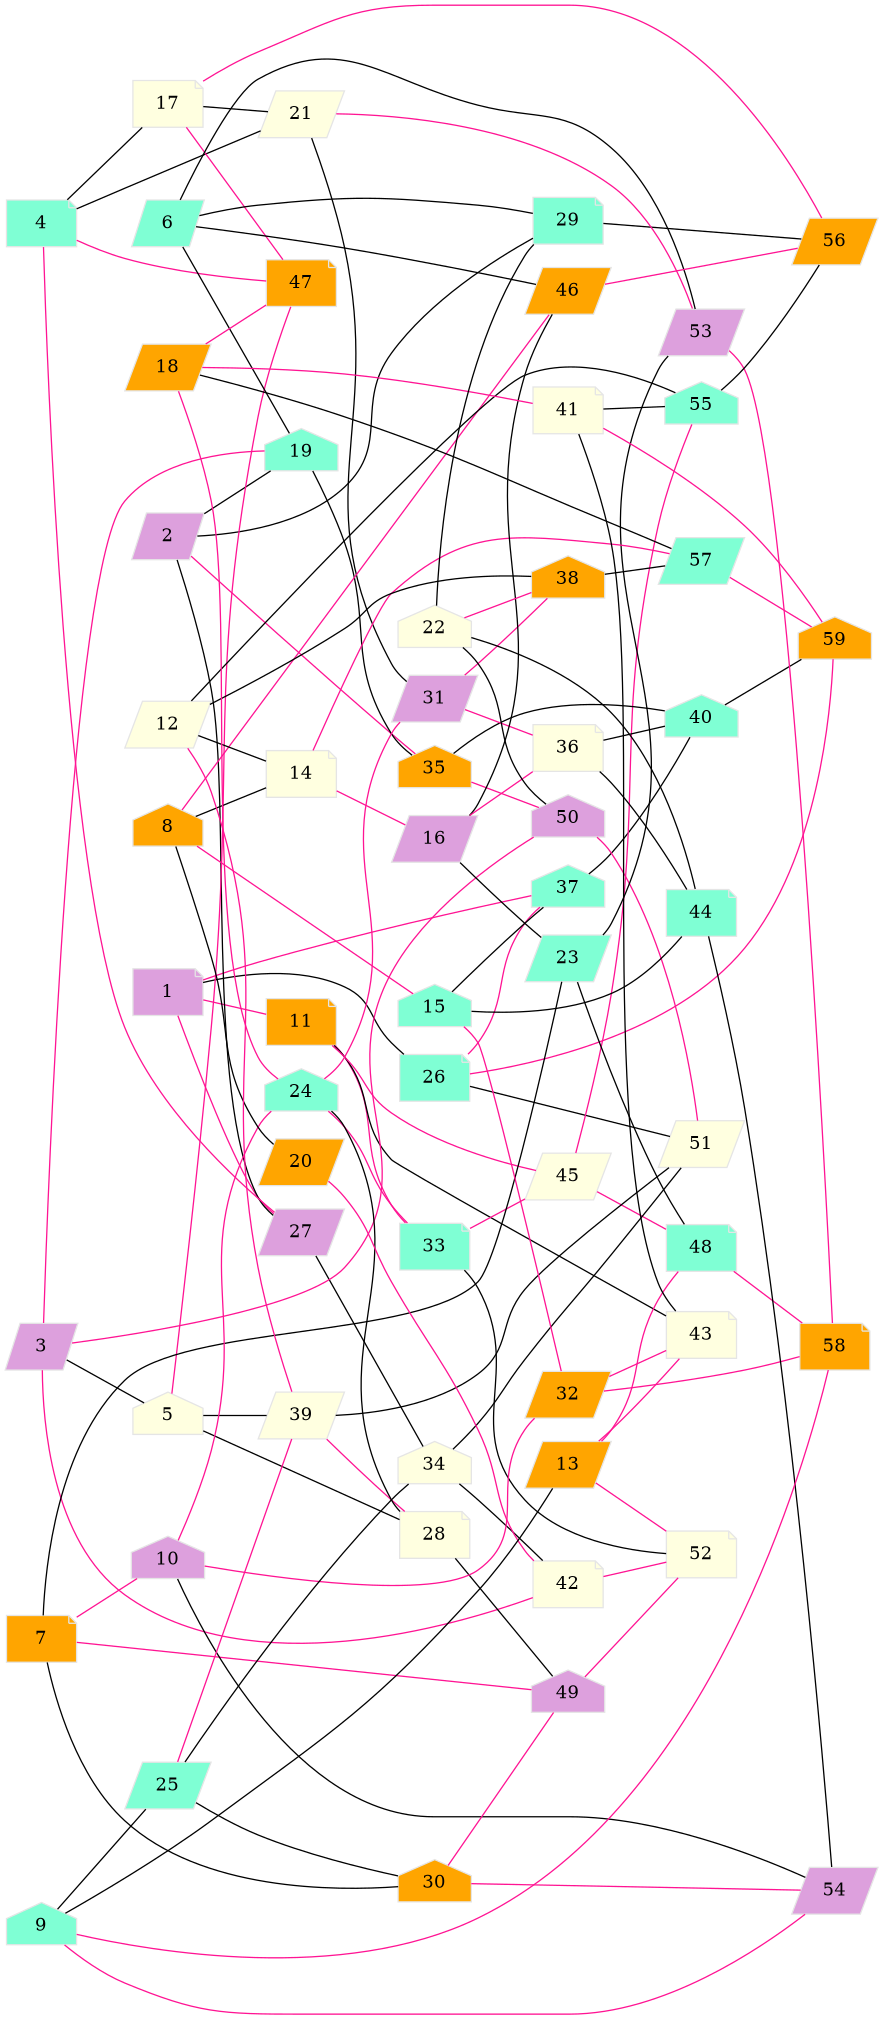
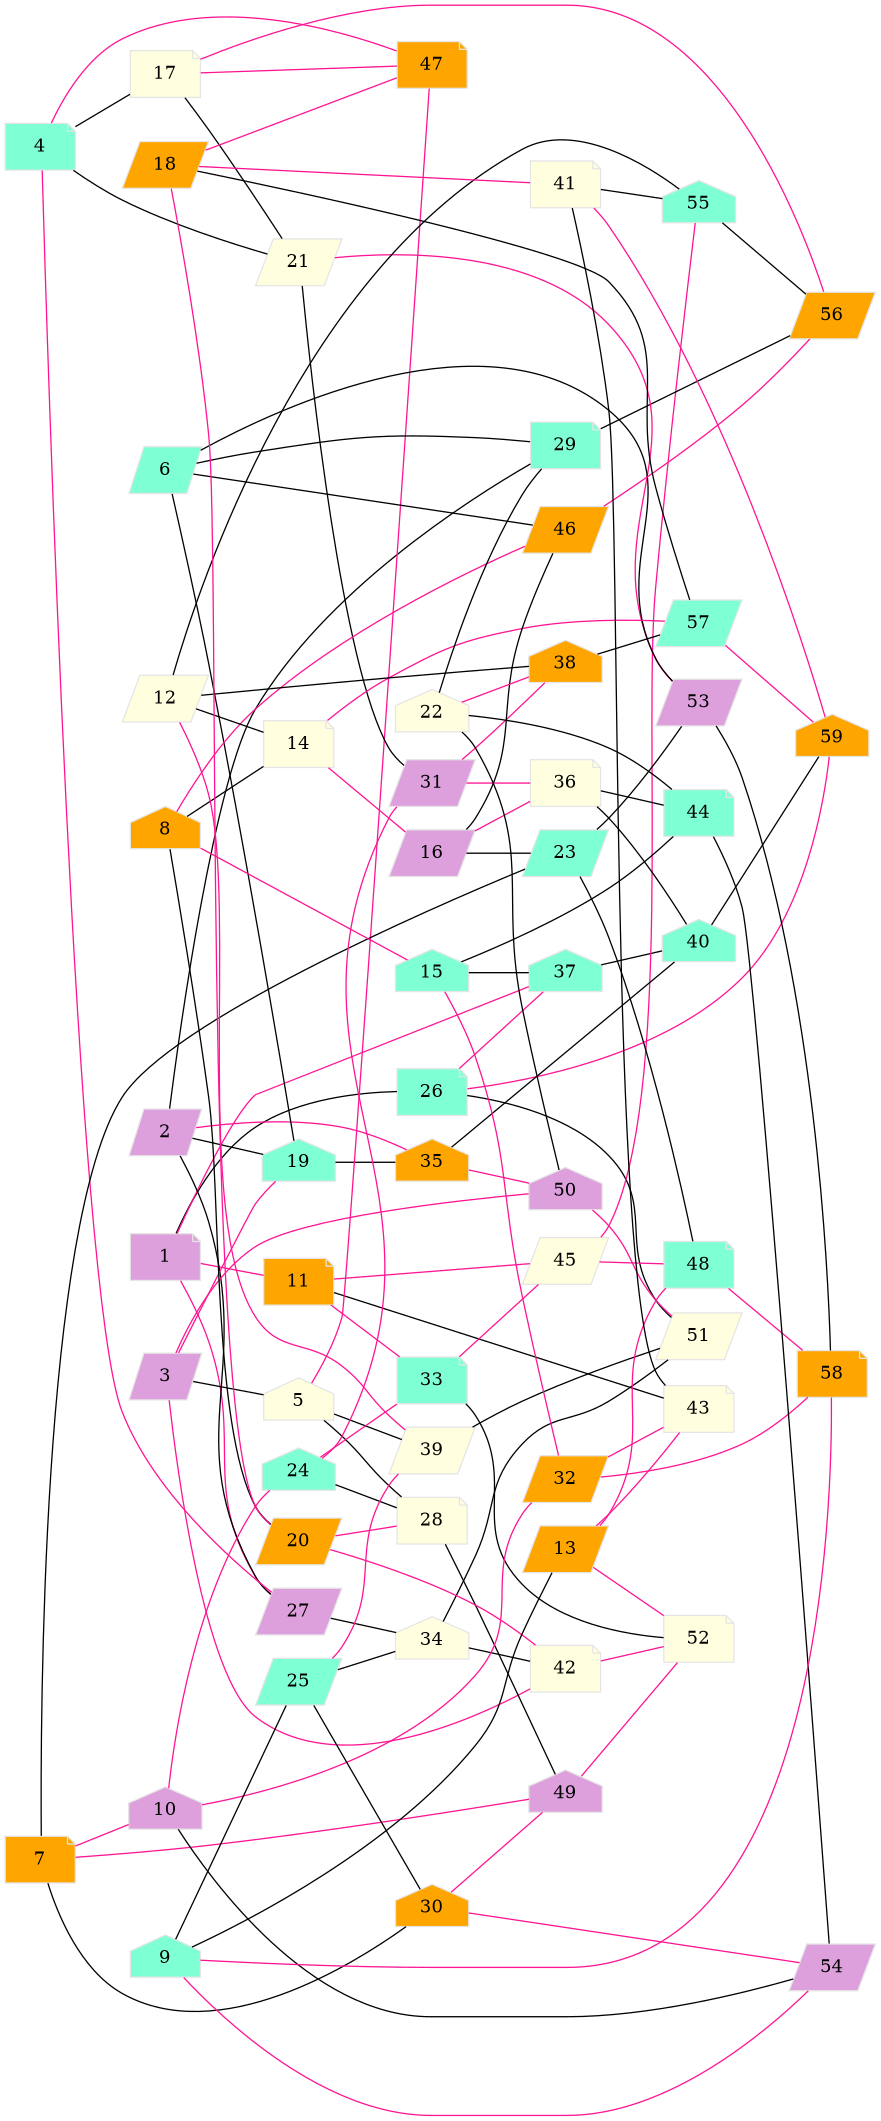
  graph {
    rankdir=LR
    node [color=gray90 fillcolor=aquamarine shape=parallelogram style=filled]
    edge [color=deeppink]
    1 [fillcolor=plum shape=note]
    11 [fillcolor=orange shape=note]
    26 [shape=note]
    27 [fillcolor=plum]
    37 [shape=house]
    33 [shape=note]
    43 [fillcolor=lightyellow shape=note]
    45 [fillcolor=lightyellow]
    51 [fillcolor=lightyellow]
    59 [fillcolor=orange shape=house]
    34 [fillcolor=lightyellow shape=house]
    40 [shape=house]
    2 [fillcolor=plum]
    19 [shape=house]
    29 [shape=note]
    35 [fillcolor=orange shape=house]
    56 [fillcolor=orange]
    50 [fillcolor=plum shape=house]
    3 [fillcolor=plum]
    5 [fillcolor=lightyellow shape=house]
    42 [fillcolor=lightyellow shape=note]
    47 [fillcolor=orange shape=note]
    28 [fillcolor=lightyellow shape=note]
    39 [fillcolor=lightyellow]
    52 [fillcolor=lightyellow shape=note]
    4 [shape=note]
    17 [fillcolor=lightyellow shape=note]
    21 [fillcolor=lightyellow]
    53 [fillcolor=plum]
    31 [fillcolor=plum]
    49 [fillcolor=plum shape=house]
    6
    46 [fillcolor=orange]
    58 [fillcolor=orange shape=note]
    7 [fillcolor=orange shape=note]
    10 [fillcolor=plum shape=house]
    23
    30 [fillcolor=orange shape=house]
    54 [fillcolor=plum]
    24 [shape=house]
    32 [fillcolor=orange]
    48 [shape=note]
    8 [fillcolor=orange shape=house]
    14 [fillcolor=lightyellow shape=note]
    15 [shape=house]
    20 [fillcolor=orange]
    16 [fillcolor=plum]
    57
    44 [shape=note]
    9 [shape=house]
    13 [fillcolor=orange]
    25
    55 [shape=house]
    12 [fillcolor=lightyellow]
    38 [fillcolor=orange shape=house]
    36 [fillcolor=lightyellow shape=note]
    18 [fillcolor=orange]
    41 [fillcolor=lightyellow shape=note]
    22 [fillcolor=lightyellow shape=house]
    1 -- 11
    1 -- 26 [color=black]
    1 -- 27
    1 -- 37
    11 -- 33
    11 -- 43 [color=black]
    11 -- 45
    26 -- 37
    26 -- 51 [color=black]
    26 -- 59
    27 -- 34 [color=black]
    37 -- 40 [color=black]
    33 -- 45
    33 -- 52 [color=black]
    45 -- 48
    45 -- 55
    34 -- 51 [color=black]
    34 -- 42 [color=black]
    40 -- 59 [color=black]
    2 -- 27 [color=black]
    2 -- 19 [color=black]
    2 -- 29 [color=black]
    2 -- 35
    19 -- 35 [color=black]
    29 -- 56 [color=black]
    35 -- 40 [color=black]
    35 -- 50
    50 -- 51
    3 -- 19
    3 -- 50
    3 -- 5 [color=black]
    3 -- 42
    5 -- 47
    5 -- 28 [color=black]
    5 -- 39 [color=black]
    42 -- 52
    28 -- 49 [color=black]
    39 -- 51 [color=black]
    4 -- 27
    4 -- 47
    4 -- 17 [color=black]
    4 -- 21 [color=black]
    17 -- 56
    17 -- 47
    17 -- 21 [color=black]
    21 -- 53
    21 -- 31 [color=black]
-   53 -- 58
+   53 -- 58 [color=black]
    31 -- 38
    31 -- 36
    49 -- 52
    6 -- 19 [color=black]
    6 -- 29 [color=black]
    6 -- 53 [color=black]
    6 -- 46 [color=black]
    46 -- 56
    7 -- 49
    7 -- 10
    7 -- 23 [color=black]
    7 -- 30 [color=black]
    10 -- 54 [color=black]
    10 -- 24
    10 -- 32
    23 -- 53 [color=black]
    23 -- 48 [color=black]
    30 -- 49
    30 -- 54
    24 -- 33
    24 -- 28 [color=black]
    24 -- 31
    32 -- 43
    32 -- 58
    48 -- 58
    8 -- 46
    8 -- 14 [color=black]
    8 -- 15
    8 -- 20 [color=black]
    14 -- 16
    14 -- 57
    15 -- 37 [color=black]
    15 -- 32
    15 -- 44 [color=black]
    20 -- 42
-   39 -- 28
+   20 -- 28
    16 -- 46 [color=black]
    16 -- 23 [color=black]
    16 -- 36
    57 -- 59
    44 -- 54 [color=black]
    9 -- 58
    9 -- 54
    9 -- 13 [color=black]
    9 -- 25 [color=black]
    13 -- 43
    13 -- 52
    13 -- 48
    25 -- 34 [color=black]
    25 -- 39
    25 -- 30 [color=black]
    55 -- 56 [color=black]
    12 -- 39
    12 -- 14 [color=black]
    12 -- 55 [color=black]
    12 -- 38 [color=black]
    38 -- 57 [color=black]
    36 -- 40 [color=black]
    36 -- 44 [color=black]
    18 -- 47
-   18 -- 24
+   18 -- 20
    18 -- 57 [color=black]
    18 -- 41
    41 -- 43 [color=black]
    41 -- 59
    41 -- 55 [color=black]
    22 -- 29 [color=black]
    22 -- 50 [color=black]
    22 -- 44 [color=black]
    22 -- 38
  }
